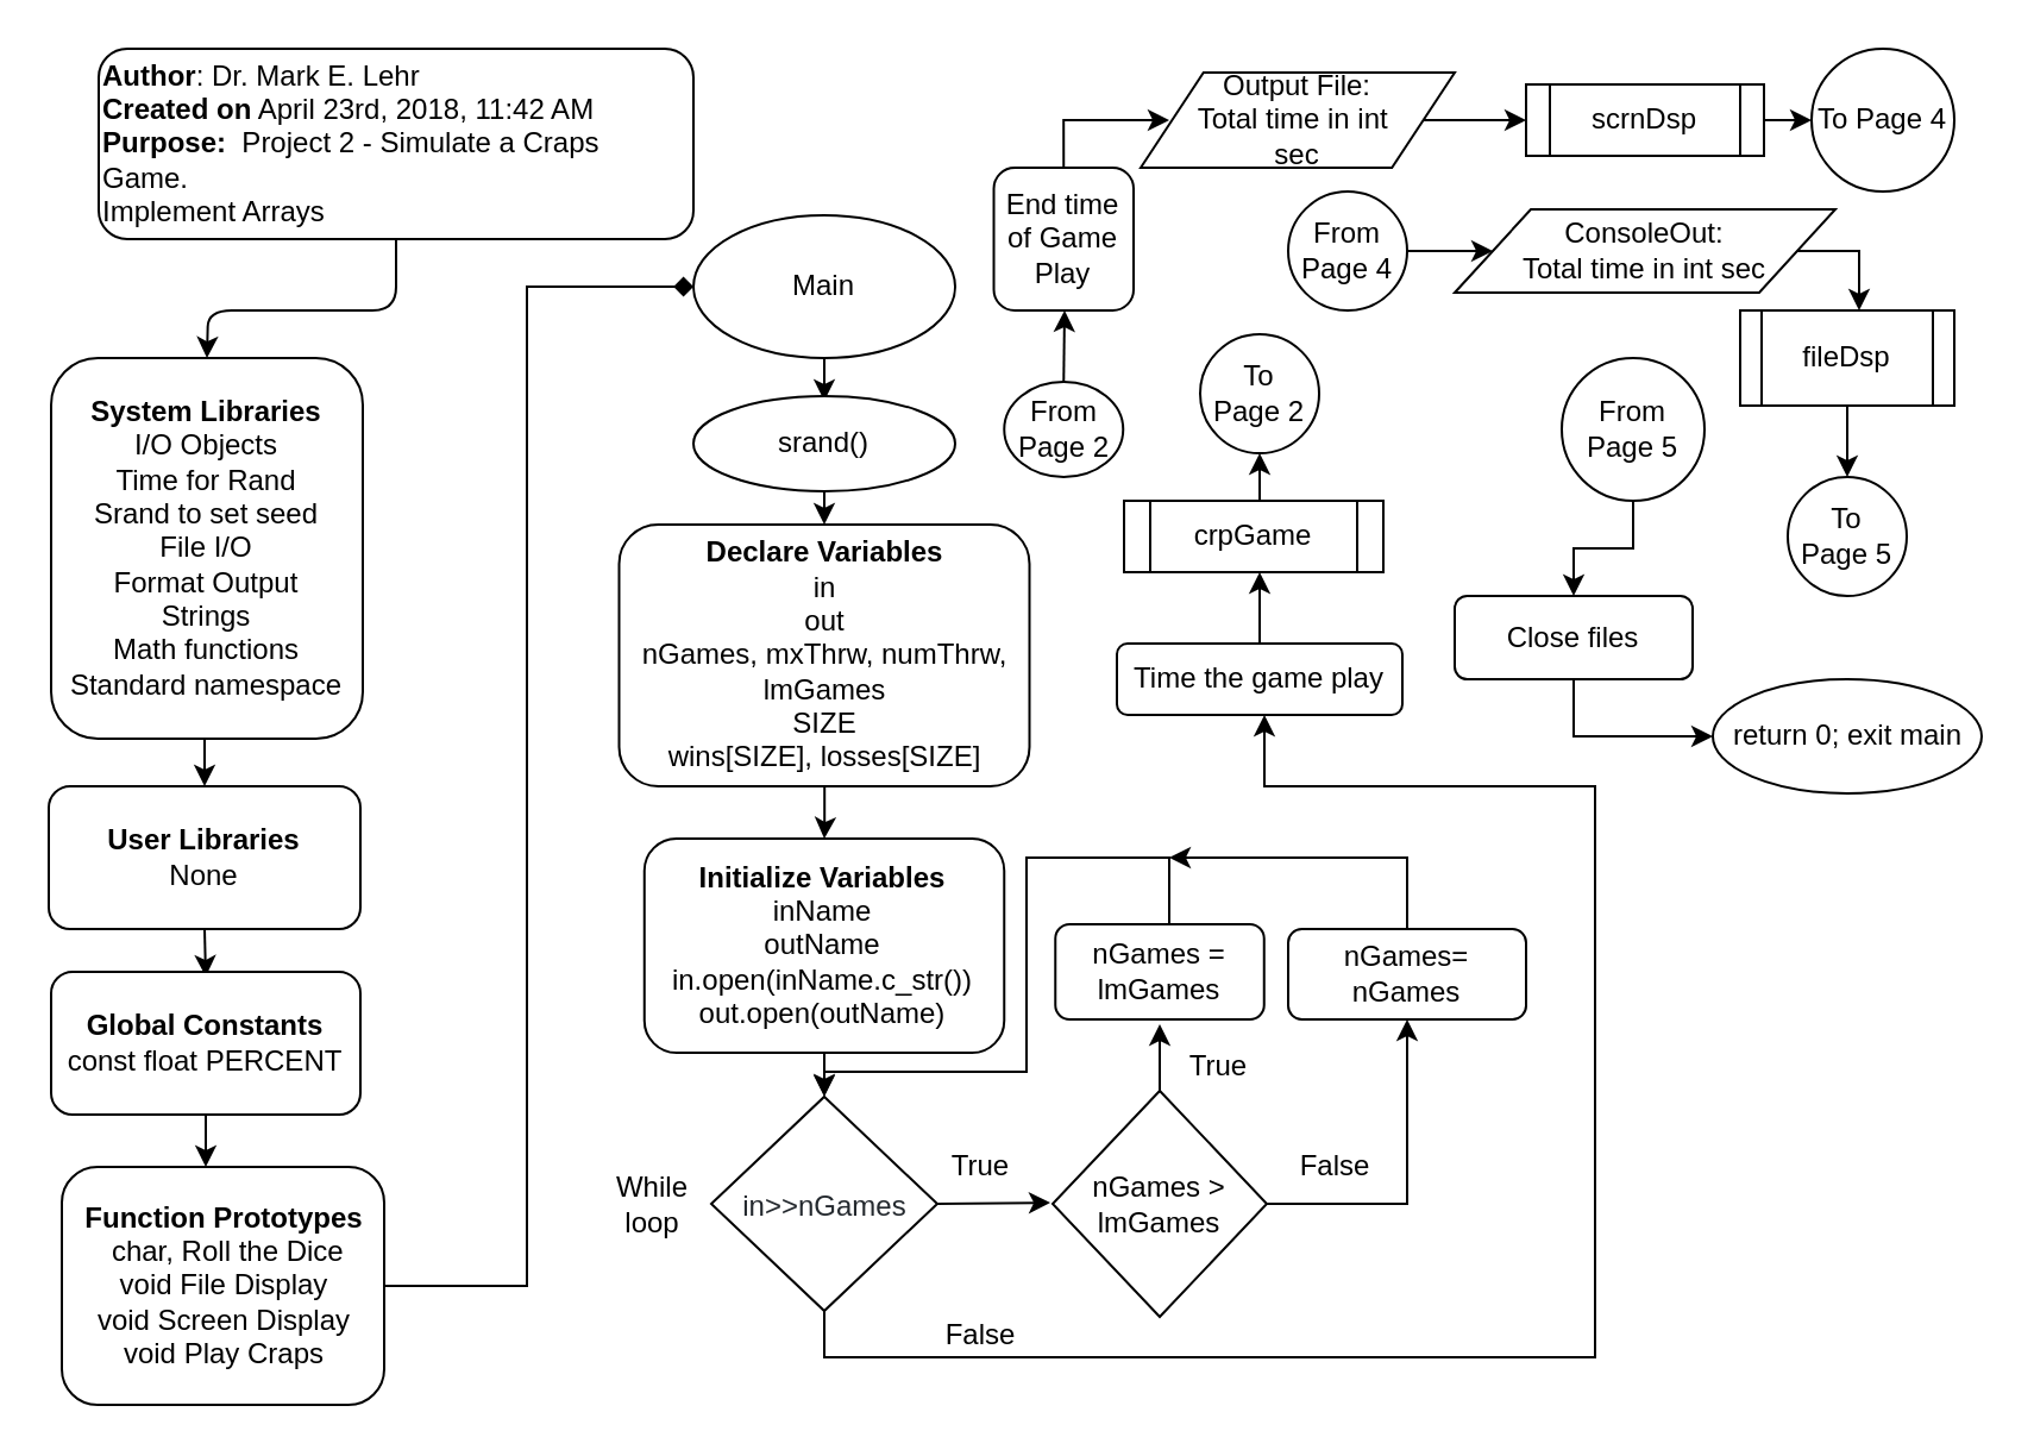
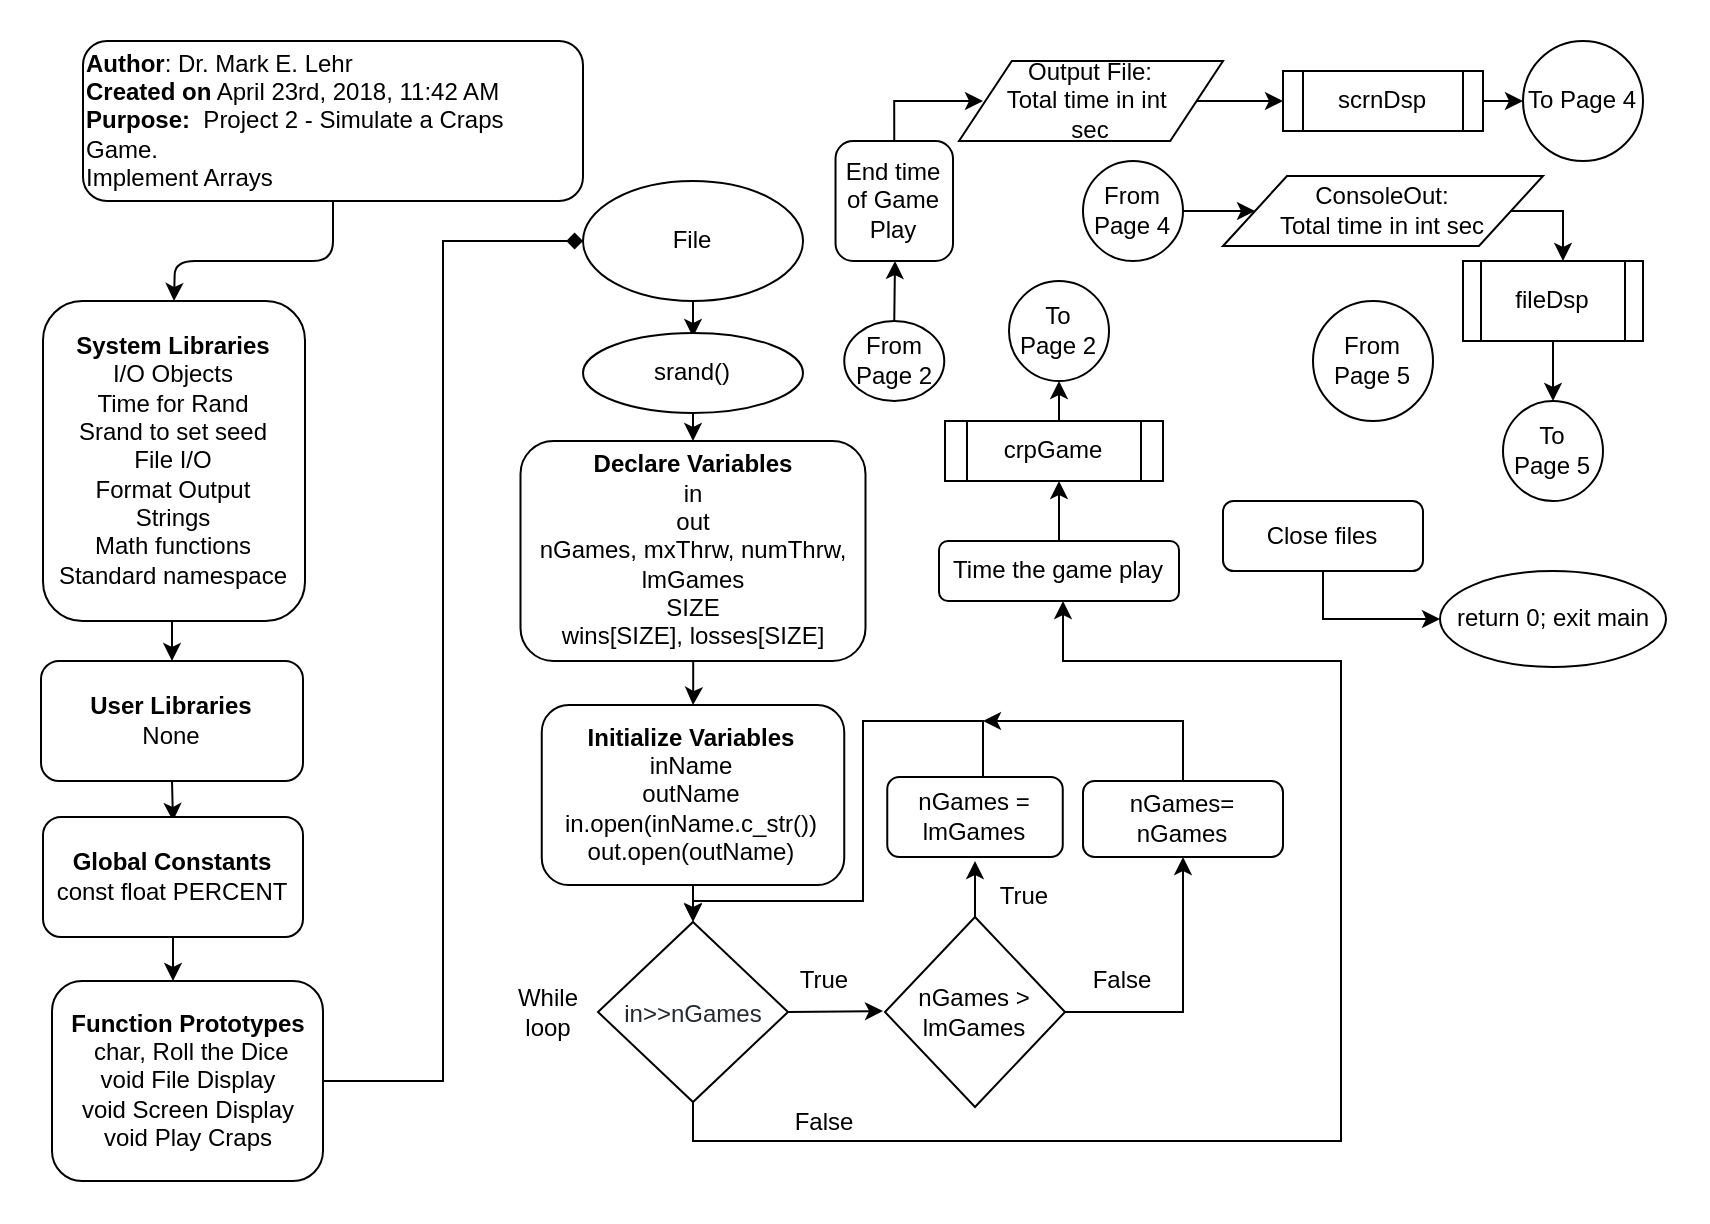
  <mxCell id="0" />
  <mxCell id="1" parent="0" />
  <mxCell id="2" value="&lt;b&gt;Author&lt;/b&gt;: Dr. Mark E. Lehr&lt;br&gt;&lt;b&gt;Created on&lt;/b&gt; April 23rd, 2018, 11:42 AM&lt;br&gt;&lt;b&gt;Purpose:&lt;/b&gt;&amp;nbsp; Project 2 - Simulate a Craps Game.&lt;br&gt;Implement Arrays" parent="1" style="rounded=1;whiteSpace=wrap;html=1;align=left;" vertex="1"><mxGeometry as="geometry" height="80" width="250" y="20" x="41" /></mxCell>
  <mxCell id="3" value="" parent="1" edge="1" target="5" source="2" style="endArrow=classic;html=1;exitX=0.5;exitY=1;exitDx=0;exitDy=0;entryX=0.5;entryY=0;entryDx=0;entryDy=0;"><mxGeometry as="geometry" relative="1" height="50" width="50"><mxPoint as="sourcePoint" y="200" x="411" /><mxPoint as="targetPoint" y="150" x="61" /><Array as="points"><mxPoint y="130" x="166" /><mxPoint y="130" x="87" /></Array></mxGeometry></mxCell>
  <mxCell id="4" parent="1" edge="1" target="7" source="5" style="edgeStyle=orthogonalEdgeStyle;rounded=0;orthogonalLoop=1;jettySize=auto;html=1;exitX=0.5;exitY=1;exitDx=0;exitDy=0;entryX=0.5;entryY=0;entryDx=0;entryDy=0;"><mxGeometry as="geometry" relative="1" /></mxCell>
  <mxCell id="5" value="&lt;div align=&quot;center&quot;&gt;&lt;b&gt;System Libraries&lt;/b&gt;&lt;/div&gt;&lt;div align=&quot;center&quot;&gt;I/O Objects&lt;/div&gt;&lt;div align=&quot;center&quot;&gt;Time for Rand&lt;/div&gt;&lt;div align=&quot;center&quot;&gt;Srand to set seed&lt;/div&gt;&lt;div align=&quot;center&quot;&gt;File I/O&lt;/div&gt;&lt;div align=&quot;center&quot;&gt;Format Output&lt;/div&gt;&lt;div align=&quot;center&quot;&gt;Strings&lt;/div&gt;&lt;div align=&quot;center&quot;&gt;Math functions&lt;/div&gt;&lt;div align=&quot;center&quot;&gt;Standard namespace&lt;br&gt;&lt;/div&gt;" parent="1" style="rounded=1;whiteSpace=wrap;html=1;align=center;" vertex="1"><mxGeometry as="geometry" height="160" width="131" y="150" x="21" /></mxCell>
  <mxCell id="6" parent="1" edge="1" source="7" style="edgeStyle=orthogonalEdgeStyle;rounded=0;orthogonalLoop=1;jettySize=auto;html=1;exitX=0.5;exitY=1;exitDx=0;exitDy=0;"><mxGeometry as="geometry" relative="1"><mxPoint as="targetPoint" y="410" x="86" /></mxGeometry></mxCell>
  <mxCell id="7" value="&lt;div align=&quot;center&quot;&gt;&lt;b&gt;User Libraries&lt;/b&gt;&lt;/div&gt;&lt;div align=&quot;center&quot;&gt;&lt;b&gt;&lt;/b&gt;None&lt;/div&gt;" parent="1" style="rounded=1;whiteSpace=wrap;html=1;align=center;" vertex="1"><mxGeometry as="geometry" height="60" width="131" y="330" x="20" /></mxCell>
  <mxCell id="8" parent="1" edge="1" source="9" style="edgeStyle=orthogonalEdgeStyle;rounded=0;orthogonalLoop=1;jettySize=auto;html=1;exitX=0.5;exitY=1;exitDx=0;exitDy=0;"><mxGeometry as="geometry" relative="1"><mxPoint as="targetPoint" y="490" x="86" /></mxGeometry></mxCell>
  <mxCell id="9" value="&lt;b&gt;Global Constants&lt;br&gt;&lt;/b&gt;const float PERCENT&lt;b&gt;&lt;/b&gt;" parent="1" style="rounded=1;whiteSpace=wrap;html=1;align=center;" vertex="1"><mxGeometry as="geometry" height="60" width="130" y="408" x="21" /></mxCell>
  <mxCell id="10" parent="1" edge="1" target="13" source="11" style="edgeStyle=orthogonalEdgeStyle;rounded=0;orthogonalLoop=1;jettySize=auto;html=1;exitX=1;exitY=0.5;exitDx=0;exitDy=0;endArrow=diamond;"><mxGeometry as="geometry" relative="1"><mxPoint as="targetPoint" y="90" x="371" /><Array as="points"><mxPoint y="540" x="221" /><mxPoint y="120" x="221" /></Array></mxGeometry></mxCell>
  <mxCell id="11" value="&lt;b&gt;Function Prototypes&lt;br&gt;&lt;/b&gt;&amp;nbsp;char, Roll the Dice&lt;br&gt;void File Display&lt;br&gt;void Screen Display&lt;br&gt;void Play Craps&lt;b&gt;&lt;br&gt;&lt;/b&gt;" parent="1" style="rounded=1;whiteSpace=wrap;html=1;align=center;" vertex="1"><mxGeometry as="geometry" height="100" width="135.5" y="490" x="25.5" /></mxCell>
  <mxCell id="12" parent="1" edge="1" style="edgeStyle=orthogonalEdgeStyle;rounded=0;orthogonalLoop=1;jettySize=auto;html=1;exitX=0.5;exitY=1;exitDx=0;exitDy=0;"><mxGeometry as="geometry" relative="1"><mxPoint as="targetPoint" y="168" x="346" /><mxPoint as="sourcePoint" y="148" x="346.01" /></mxGeometry></mxCell>
- <mxCell id="13" value="Main" parent="1" style="ellipse;whiteSpace=wrap;html=1;" vertex="1"><mxGeometry as="geometry" height="60" width="110" y="90" x="291.01" /></mxCell>
+ <mxCell id="13" value="File" parent="1" style="ellipse;whiteSpace=wrap;html=1;" vertex="1"><mxGeometry as="geometry" height="60" width="110" y="90" x="291.01" /></mxCell>
  <mxCell id="14" value="" parent="1" edge="1" target="17" source="15" style="edgeStyle=orthogonalEdgeStyle;rounded=0;orthogonalLoop=1;jettySize=auto;html=1;"><mxGeometry as="geometry" relative="1" /></mxCell>
  <mxCell id="15" value="&lt;b&gt;Declare Variables&lt;br&gt;&lt;/b&gt;in&lt;br&gt;out&lt;br&gt;nGames, mxThrw, numThrw, lmGames&lt;br&gt;SIZE&lt;br&gt;wins[SIZE], losses[SIZE]" parent="1" style="rounded=1;whiteSpace=wrap;html=1;" vertex="1"><mxGeometry as="geometry" height="110" width="172.5" y="220" x="259.75" /></mxCell>
  <mxCell id="16" parent="1" edge="1" source="17" style="edgeStyle=orthogonalEdgeStyle;rounded=0;orthogonalLoop=1;jettySize=auto;html=1;exitX=0.5;exitY=1;exitDx=0;exitDy=0;"><mxGeometry as="geometry" relative="1"><mxPoint as="targetPoint" y="460" x="346" /></mxGeometry></mxCell>
  <mxCell id="17" value="&lt;b&gt;Initialize Variables&lt;br&gt;&lt;/b&gt;inName&lt;br&gt;outName&lt;br&gt;in.open(inName.c_str())&lt;br&gt;out.open(outName)" parent="1" style="rounded=1;whiteSpace=wrap;html=1;" vertex="1"><mxGeometry as="geometry" height="90" width="151.25" y="352" x="270.38" /></mxCell>
  <mxCell id="18" parent="1" edge="1" source="20" style="edgeStyle=orthogonalEdgeStyle;rounded=0;orthogonalLoop=1;jettySize=auto;html=1;exitX=1;exitY=0.5;exitDx=0;exitDy=0;"><mxGeometry as="geometry" relative="1"><mxPoint as="targetPoint" y="505" x="441" /></mxGeometry></mxCell>
  <mxCell id="19" parent="1" edge="1" source="20" style="edgeStyle=orthogonalEdgeStyle;rounded=0;orthogonalLoop=1;jettySize=auto;html=1;exitX=0.5;exitY=1;exitDx=0;exitDy=0;"><mxGeometry as="geometry" relative="1"><mxPoint as="targetPoint" y="300" x="531" /><Array as="points"><mxPoint y="570" x="346" /><mxPoint y="570" x="670" /><mxPoint y="330" x="670" /><mxPoint y="330" x="531" /></Array></mxGeometry></mxCell>
  <mxCell id="20" value="&lt;span style=&quot;text-align: left; color: rgb(36, 41, 46); text-transform: none; line-height: 20px; text-indent: 0px; letter-spacing: normal; font-size: 12px; font-style: normal; font-variant: normal; font-weight: 400; text-decoration: none; word-spacing: 0px; display: inline; float: none; overflow-wrap: normal; background-color: rgb(255, 255, 255);&quot;&gt;in&amp;gt;&amp;gt;nGames&lt;/span&gt;" parent="1" style="rhombus;whiteSpace=wrap;html=1;align=center;" vertex="1"><mxGeometry as="geometry" height="90" width="95" y="460.5" x="298.5" /></mxCell>
  <mxCell id="21" value="True" parent="1" style="text;html=1;strokeColor=none;fillColor=none;align=center;verticalAlign=middle;whiteSpace=wrap;rounded=0;" vertex="1"><mxGeometry as="geometry" height="20" width="40" y="480" x="392.25" /></mxCell>
  <mxCell id="22" parent="1" edge="1" source="24" style="edgeStyle=orthogonalEdgeStyle;rounded=0;orthogonalLoop=1;jettySize=auto;html=1;exitX=0.5;exitY=0;exitDx=0;exitDy=0;"><mxGeometry as="geometry" relative="1"><mxPoint as="targetPoint" y="430" x="487" /></mxGeometry></mxCell>
  <mxCell id="23" parent="1" edge="1" target="29" source="24" style="edgeStyle=orthogonalEdgeStyle;rounded=0;orthogonalLoop=1;jettySize=auto;html=1;exitX=1;exitY=0.5;exitDx=0;exitDy=0;entryX=0.5;entryY=1;entryDx=0;entryDy=0;"><mxGeometry as="geometry" relative="1"><mxPoint as="targetPoint" y="440" x="581" /></mxGeometry></mxCell>
  <mxCell id="24" value="nGames &amp;gt;&lt;br&gt;lmGames" parent="1" style="rhombus;whiteSpace=wrap;html=1;align=center;" vertex="1"><mxGeometry as="geometry" height="95" width="90" y="458" x="442" /></mxCell>
  <mxCell id="25" value="True" parent="1" style="text;html=1;strokeColor=none;fillColor=none;align=center;verticalAlign=middle;whiteSpace=wrap;rounded=0;" vertex="1"><mxGeometry as="geometry" height="20" width="40" y="438" x="492" /></mxCell>
  <mxCell id="26" parent="1" edge="1" target="20" source="27" style="edgeStyle=orthogonalEdgeStyle;rounded=0;orthogonalLoop=1;jettySize=auto;html=1;entryX=0.5;entryY=0;entryDx=0;entryDy=0;exitX=0.5;exitY=0;exitDx=0;exitDy=0;"><mxGeometry as="geometry" relative="1"><mxPoint as="targetPoint" y="460" x="381" /><mxPoint as="sourcePoint" y="398" x="525.005" /><Array as="points"><mxPoint y="388" x="491" /><mxPoint y="360" x="491" /><mxPoint y="360" x="431" /><mxPoint y="450" x="431" /><mxPoint y="450" x="346" /></Array></mxGeometry></mxCell>
  <mxCell id="27" value="nGames =&lt;br&gt;lmGames" parent="1" style="rounded=1;whiteSpace=wrap;html=1;align=center;" vertex="1"><mxGeometry as="geometry" height="40" width="87.75" y="388" x="443.13" /></mxCell>
  <mxCell id="28" parent="1" edge="1" source="29" style="edgeStyle=orthogonalEdgeStyle;rounded=0;orthogonalLoop=1;jettySize=auto;html=1;exitX=0.5;exitY=0;exitDx=0;exitDy=0;"><mxGeometry as="geometry" relative="1"><mxPoint as="targetPoint" y="360" x="491" /><Array as="points"><mxPoint y="360" x="591" /><mxPoint y="360" x="491" /></Array></mxGeometry></mxCell>
  <mxCell id="29" value="nGames=&lt;br&gt;nGames" parent="1" style="rounded=1;whiteSpace=wrap;html=1;align=center;" vertex="1"><mxGeometry as="geometry" height="38" width="100" y="390" x="541" /></mxCell>
  <mxCell id="30" value="False" parent="1" style="text;html=1;strokeColor=none;fillColor=none;align=center;verticalAlign=middle;whiteSpace=wrap;rounded=0;" vertex="1"><mxGeometry as="geometry" height="20" width="40" y="480" x="541" /></mxCell>
  <mxCell id="31" value="While loop" parent="1" style="text;html=1;strokeColor=none;fillColor=none;align=center;verticalAlign=middle;whiteSpace=wrap;rounded=0;" vertex="1"><mxGeometry as="geometry" height="20" width="50" y="495.5" x="248.5" /></mxCell>
  <mxCell id="32" parent="1" edge="1" source="33" style="edgeStyle=orthogonalEdgeStyle;rounded=0;orthogonalLoop=1;jettySize=auto;html=1;exitX=0.5;exitY=0;exitDx=0;exitDy=0;"><mxGeometry as="geometry" relative="1"><mxPoint as="targetPoint" y="240" x="529" /></mxGeometry></mxCell>
  <mxCell id="33" value="Time the game play" parent="1" style="rounded=1;whiteSpace=wrap;html=1;align=center;" vertex="1"><mxGeometry as="geometry" height="30" width="120" y="270" x="469" /></mxCell>
  <mxCell id="34" value="To&lt;br&gt;Page 2" parent="1" style="ellipse;whiteSpace=wrap;html=1;aspect=fixed;align=center;" vertex="1"><mxGeometry as="geometry" height="50" width="50" y="140" x="504" /></mxCell>
  <mxCell id="35" parent="1" edge="1" target="15" style="edgeStyle=orthogonalEdgeStyle;rounded=0;orthogonalLoop=1;jettySize=auto;html=1;exitX=0.5;exitY=1;exitDx=0;exitDy=0;entryX=0.5;entryY=0;entryDx=0;entryDy=0;"><mxGeometry as="geometry" relative="1"><mxPoint as="sourcePoint" y="200" x="346" /></mxGeometry></mxCell>
  <mxCell id="36" value="srand()" parent="1" style="ellipse;whiteSpace=wrap;html=1;align=center;" vertex="1"><mxGeometry as="geometry" height="40" width="110" y="166" x="291" /></mxCell>
  <mxCell id="37" value="False" parent="1" style="text;html=1;strokeColor=none;fillColor=none;align=center;verticalAlign=middle;whiteSpace=wrap;rounded=0;" vertex="1"><mxGeometry as="geometry" height="20" width="40" y="550.5" x="392.25" /></mxCell>
  <mxCell id="38" parent="1" edge="1" source="39" style="edgeStyle=orthogonalEdgeStyle;rounded=0;orthogonalLoop=1;jettySize=auto;html=1;exitX=0.5;exitY=0;exitDx=0;exitDy=0;"><mxGeometry as="geometry" relative="1"><mxPoint as="targetPoint" y="130" x="447" /></mxGeometry></mxCell>
  <mxCell id="39" value="From&lt;br&gt;Page 2" parent="1" style="ellipse;whiteSpace=wrap;html=1;aspect=fixed;align=center;" vertex="1"><mxGeometry x="421.63" y="160" as="geometry" height="40" width="50" /></mxCell>
  <mxCell id="40" parent="1" edge="1" source="41" style="edgeStyle=orthogonalEdgeStyle;rounded=0;orthogonalLoop=1;jettySize=auto;html=1;exitX=0.5;exitY=0;exitDx=0;exitDy=0;"><mxGeometry as="geometry" relative="1"><mxPoint as="targetPoint" y="50" x="491" /><Array as="points"><mxPoint y="50" x="447" /></Array></mxGeometry></mxCell>
  <mxCell id="41" value="End time of Game Play" parent="1" style="rounded=1;whiteSpace=wrap;html=1;align=center;" vertex="1"><mxGeometry as="geometry" height="60" width="58.75" y="70" x="417.26" /></mxCell>
  <mxCell id="42" parent="1" edge="1" target="34" source="43" style="edgeStyle=orthogonalEdgeStyle;rounded=0;orthogonalLoop=1;jettySize=auto;html=1;exitX=0.5;exitY=0;exitDx=0;exitDy=0;entryX=0.5;entryY=1;entryDx=0;entryDy=0;"><mxGeometry as="geometry" relative="1"><mxPoint as="targetPoint" y="200" x="527" /></mxGeometry></mxCell>
  <mxCell id="43" value="crpGame" parent="1" style="shape=process;whiteSpace=wrap;html=1;backgroundOutline=1;align=center;" vertex="1"><mxGeometry as="geometry" height="30" width="109" y="210" x="472" /></mxCell>
  <mxCell id="44" parent="1" edge="1" target="47" source="45" style="edgeStyle=orthogonalEdgeStyle;rounded=0;orthogonalLoop=1;jettySize=auto;html=1;exitX=1;exitY=0.5;exitDx=0;exitDy=0;"><mxGeometry as="geometry" relative="1"><mxPoint as="targetPoint" y="50" x="651" /></mxGeometry></mxCell>
  <mxCell id="45" value="Output File:&lt;br&gt;Total time in int&amp;nbsp;&lt;br&gt;sec" parent="1" style="shape=parallelogram;perimeter=parallelogramPerimeter;whiteSpace=wrap;html=1;align=center;" vertex="1"><mxGeometry as="geometry" height="40" width="132" y="30" x="479" /></mxCell>
  <mxCell id="46" parent="1" edge="1" source="47" style="edgeStyle=orthogonalEdgeStyle;rounded=0;orthogonalLoop=1;jettySize=auto;html=1;exitX=1;exitY=0.5;exitDx=0;exitDy=0;"><mxGeometry as="geometry" relative="1"><mxPoint as="targetPoint" y="50" x="761" /></mxGeometry></mxCell>
  <mxCell id="47" value="scrnDsp" parent="1" style="shape=process;whiteSpace=wrap;html=1;backgroundOutline=1;" vertex="1"><mxGeometry as="geometry" height="30" width="100" y="35" x="641" /></mxCell>
  <mxCell id="48" value="To Page 4" parent="1" style="ellipse;whiteSpace=wrap;html=1;aspect=fixed;align=center;" vertex="1"><mxGeometry as="geometry" height="60" width="60" y="20" x="761" /></mxCell>
  <mxCell id="49" parent="1" edge="1" target="52" source="50" style="edgeStyle=orthogonalEdgeStyle;rounded=0;orthogonalLoop=1;jettySize=auto;html=1;exitX=1;exitY=0.5;exitDx=0;exitDy=0;"><mxGeometry as="geometry" relative="1"><mxPoint as="targetPoint" y="105" x="631" /></mxGeometry></mxCell>
  <mxCell id="50" value="From Page 4" parent="1" style="ellipse;whiteSpace=wrap;html=1;aspect=fixed;align=center;" vertex="1"><mxGeometry as="geometry" height="50" width="50" y="80" x="541" /></mxCell>
  <mxCell id="51" parent="1" edge="1" source="52" style="edgeStyle=orthogonalEdgeStyle;rounded=0;orthogonalLoop=1;jettySize=auto;html=1;exitX=1;exitY=0.5;exitDx=0;exitDy=0;"><mxGeometry as="geometry" relative="1"><mxPoint as="targetPoint" y="130" x="781" /></mxGeometry></mxCell>
  <mxCell id="52" value="ConsoleOut:&lt;br&gt;Total time in int sec" parent="1" style="shape=parallelogram;perimeter=parallelogramPerimeter;whiteSpace=wrap;html=1;" vertex="1"><mxGeometry as="geometry" height="35" width="160" y="87.5" x="611" /></mxCell>
  <mxCell id="53" parent="1" edge="1" source="54" style="edgeStyle=orthogonalEdgeStyle;rounded=0;orthogonalLoop=1;jettySize=auto;html=1;exitX=0.5;exitY=1;exitDx=0;exitDy=0;"><mxGeometry as="geometry" relative="1"><mxPoint as="targetPoint" y="200" x="776" /></mxGeometry></mxCell>
  <mxCell id="54" value="fileDsp" parent="1" style="shape=process;whiteSpace=wrap;html=1;backgroundOutline=1;align=center;" vertex="1"><mxGeometry as="geometry" height="40" width="90" y="130" x="731" /></mxCell>
  <mxCell id="55" value="To&lt;br&gt;Page 5" parent="1" style="ellipse;whiteSpace=wrap;html=1;aspect=fixed;align=center;" vertex="1"><mxGeometry as="geometry" height="50" width="50" y="200" x="751" /></mxCell>
- <mxCell id="56" parent="1" edge="1" target="59" source="57" style="edgeStyle=orthogonalEdgeStyle;rounded=0;orthogonalLoop=1;jettySize=auto;html=1;exitX=0.5;exitY=1;exitDx=0;exitDy=0;"><mxGeometry as="geometry" relative="1"><mxPoint as="targetPoint" y="260" x="661" /></mxGeometry></mxCell>
  <mxCell id="57" value="From Page 5" parent="1" style="ellipse;whiteSpace=wrap;html=1;aspect=fixed;align=center;" vertex="1"><mxGeometry x="656" y="150" as="geometry" height="60" width="60" /></mxCell>
  <mxCell id="58" parent="1" edge="1" target="60" source="59" style="edgeStyle=orthogonalEdgeStyle;rounded=0;orthogonalLoop=1;jettySize=auto;html=1;exitX=0.5;exitY=1;exitDx=0;exitDy=0;entryX=0;entryY=0.5;entryDx=0;entryDy=0;"><mxGeometry as="geometry" relative="1" /></mxCell>
  <mxCell id="59" value="Close files" parent="1" style="rounded=1;whiteSpace=wrap;html=1;" vertex="1"><mxGeometry as="geometry" height="35" width="100" y="250" x="611" /></mxCell>
  <mxCell id="60" value="return 0; exit main" parent="1" style="ellipse;whiteSpace=wrap;html=1;align=center;" vertex="1"><mxGeometry as="geometry" height="48" width="113" y="285" x="719.5" /></mxCell>
